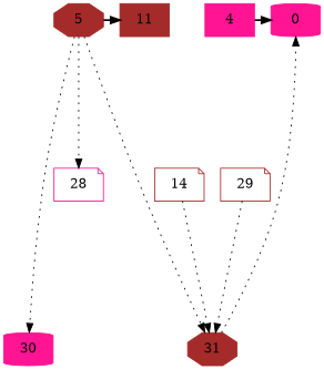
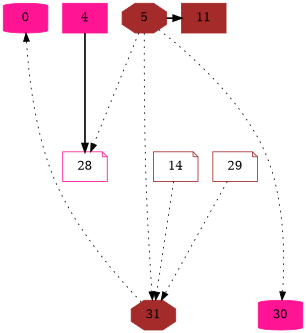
  digraph {
    ranksep=2.0
    node [color=brown shape=note style=filled]
    edge [style=dotted]
    0 [color=deeppink shape=cylinder]
    4 [color=deeppink shape=box]
    5 [shape=octagon]
    11 [shape=box]
    14 [style=""]
    28 [color=deeppink style=""]
    29 [style=""]
    30 [color=deeppink shape=cylinder]
    31 [shape=octagon]
    subgraph sub_1 {
      rank=same
      0
      4
      5
      11
    }
    subgraph sub_2 {
      rank=same
      14
      28
      29
    }
    subgraph sub_3 {
      rank=same
      30
      31
    }
-   4 -> 0 [style=bold]
+   4 -> 28 [style=bold]
    5 -> 11 [style=bold]
    5 -> 28
    5 -> 30
    5 -> 31
    14 -> 31
    29 -> 31
    31 -> 0
  }
